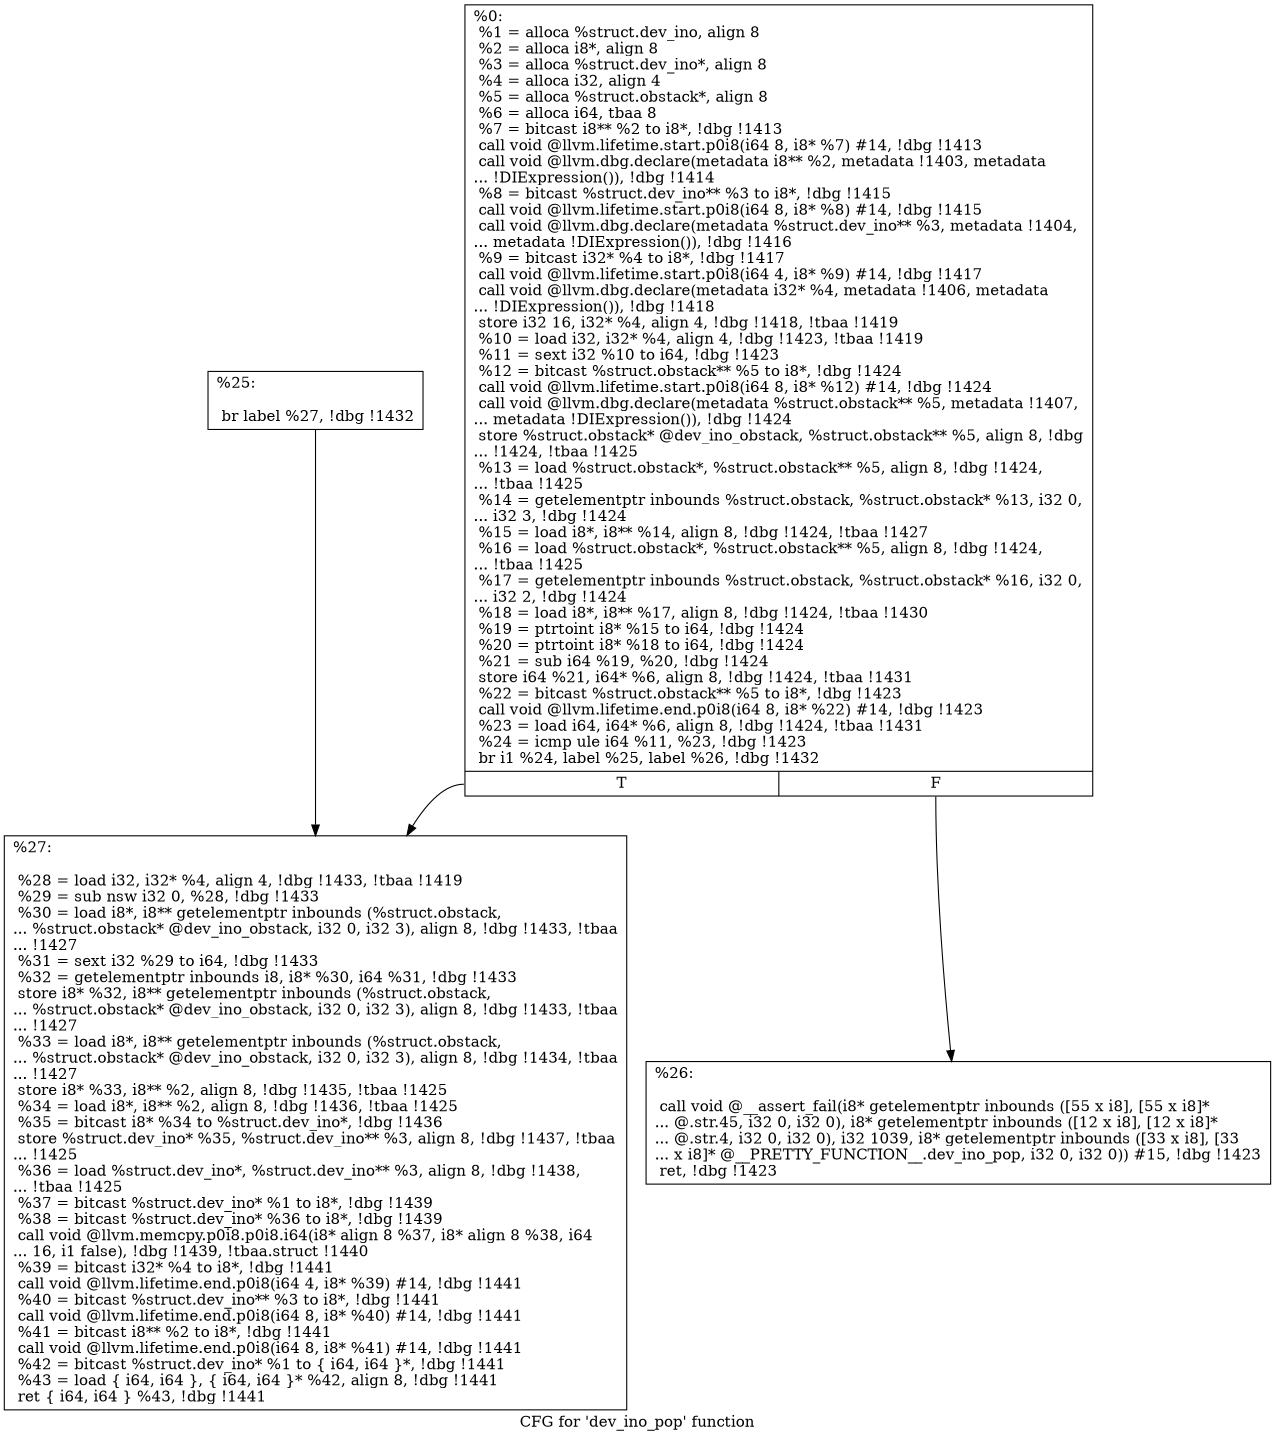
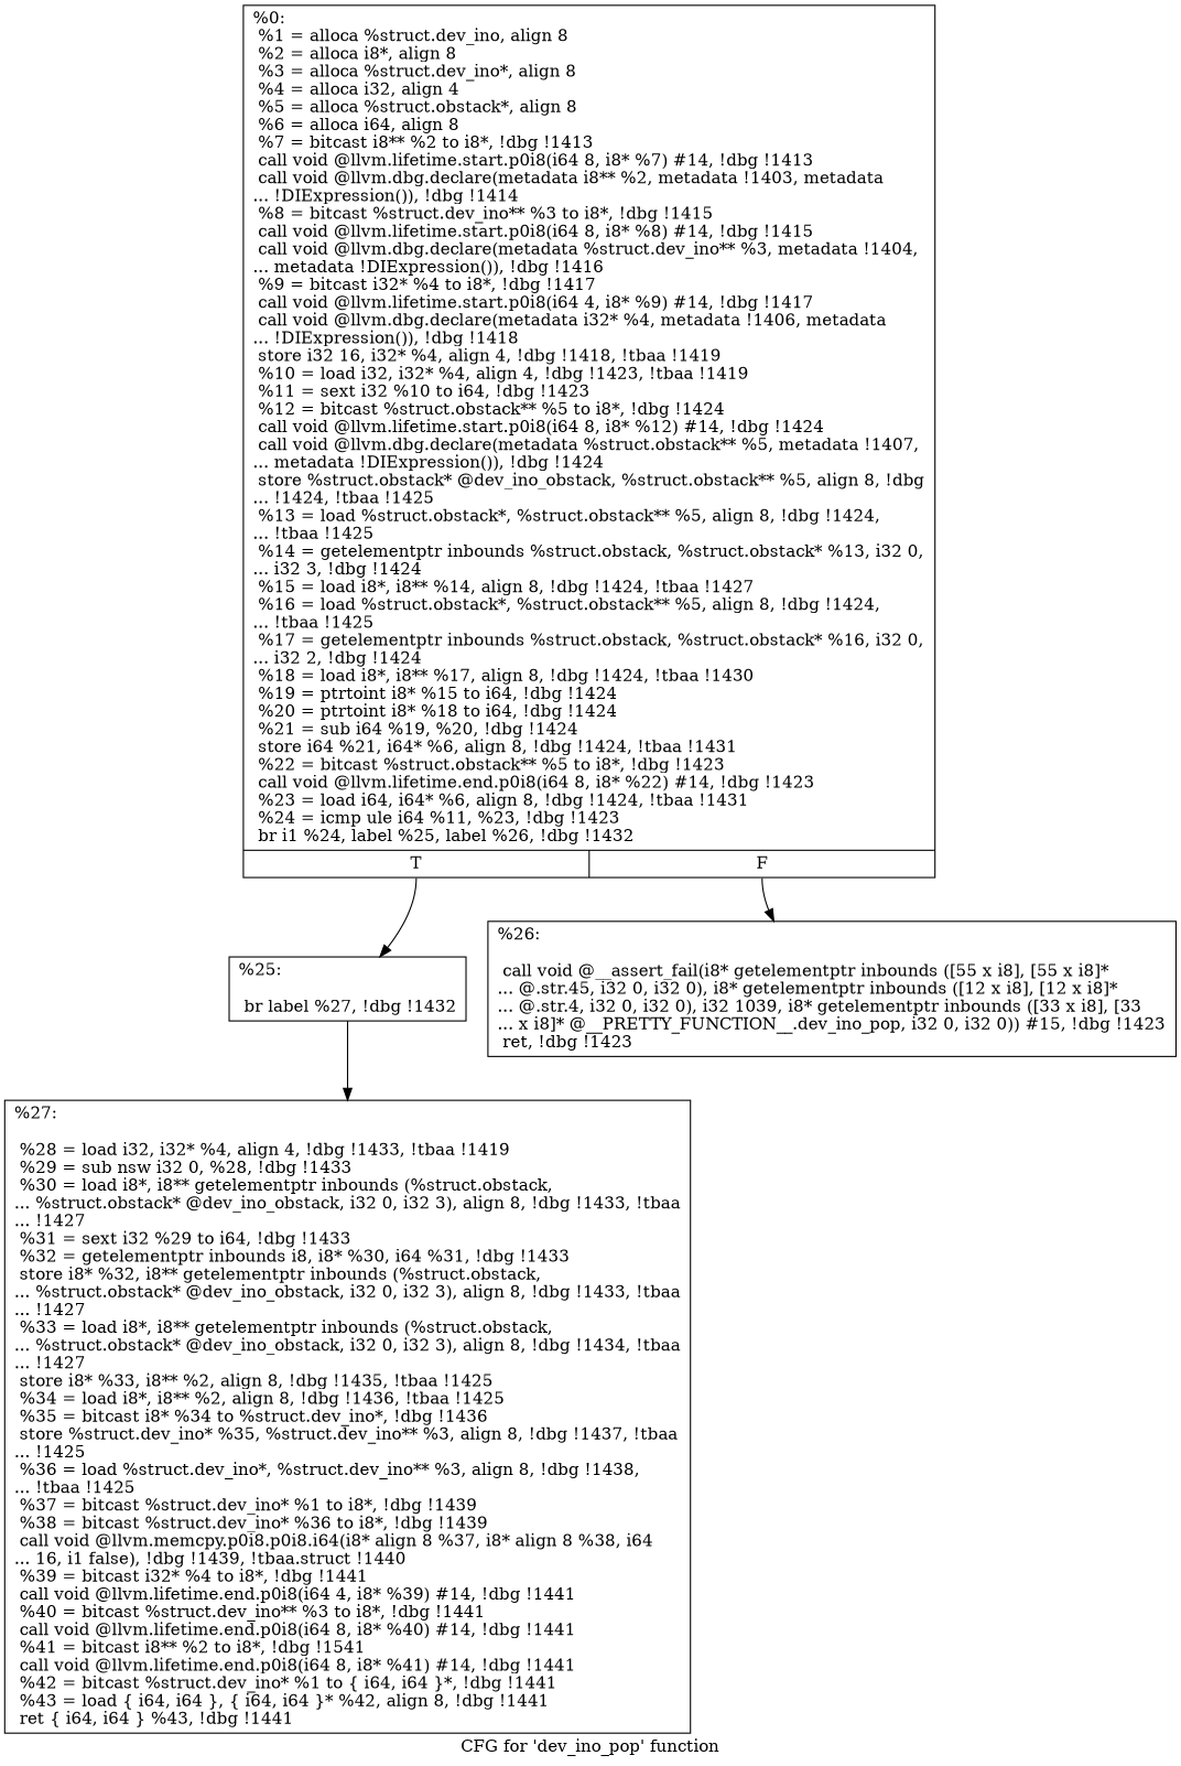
  digraph {
    label="CFG for 'dev_ino_pop' function"
    node [shape=record]
-   n1 [label="{%0:\l  %1 = alloca %struct.dev_ino, align 8\l  %2 = alloca i8*, align 8\l  %3 = alloca %struct.dev_ino*, align 8\l  %4 = alloca i32, align 4\l  %5 = alloca %struct.obstack*, align 8\l  %6 = alloca i64, tbaa 8\l  %7 = bitcast i8** %2 to i8*, !dbg !1413\l  call void @llvm.lifetime.start.p0i8(i64 8, i8* %7) #14, !dbg !1413\l  call void @llvm.dbg.declare(metadata i8** %2, metadata !1403, metadata\l... !DIExpression()), !dbg !1414\l  %8 = bitcast %struct.dev_ino** %3 to i8*, !dbg !1415\l  call void @llvm.lifetime.start.p0i8(i64 8, i8* %8) #14, !dbg !1415\l  call void @llvm.dbg.declare(metadata %struct.dev_ino** %3, metadata !1404,\l... metadata !DIExpression()), !dbg !1416\l  %9 = bitcast i32* %4 to i8*, !dbg !1417\l  call void @llvm.lifetime.start.p0i8(i64 4, i8* %9) #14, !dbg !1417\l  call void @llvm.dbg.declare(metadata i32* %4, metadata !1406, metadata\l... !DIExpression()), !dbg !1418\l  store i32 16, i32* %4, align 4, !dbg !1418, !tbaa !1419\l  %10 = load i32, i32* %4, align 4, !dbg !1423, !tbaa !1419\l  %11 = sext i32 %10 to i64, !dbg !1423\l  %12 = bitcast %struct.obstack** %5 to i8*, !dbg !1424\l  call void @llvm.lifetime.start.p0i8(i64 8, i8* %12) #14, !dbg !1424\l  call void @llvm.dbg.declare(metadata %struct.obstack** %5, metadata !1407,\l... metadata !DIExpression()), !dbg !1424\l  store %struct.obstack* @dev_ino_obstack, %struct.obstack** %5, align 8, !dbg\l... !1424, !tbaa !1425\l  %13 = load %struct.obstack*, %struct.obstack** %5, align 8, !dbg !1424,\l... !tbaa !1425\l  %14 = getelementptr inbounds %struct.obstack, %struct.obstack* %13, i32 0,\l... i32 3, !dbg !1424\l  %15 = load i8*, i8** %14, align 8, !dbg !1424, !tbaa !1427\l  %16 = load %struct.obstack*, %struct.obstack** %5, align 8, !dbg !1424,\l... !tbaa !1425\l  %17 = getelementptr inbounds %struct.obstack, %struct.obstack* %16, i32 0,\l... i32 2, !dbg !1424\l  %18 = load i8*, i8** %17, align 8, !dbg !1424, !tbaa !1430\l  %19 = ptrtoint i8* %15 to i64, !dbg !1424\l  %20 = ptrtoint i8* %18 to i64, !dbg !1424\l  %21 = sub i64 %19, %20, !dbg !1424\l  store i64 %21, i64* %6, align 8, !dbg !1424, !tbaa !1431\l  %22 = bitcast %struct.obstack** %5 to i8*, !dbg !1423\l  call void @llvm.lifetime.end.p0i8(i64 8, i8* %22) #14, !dbg !1423\l  %23 = load i64, i64* %6, align 8, !dbg !1424, !tbaa !1431\l  %24 = icmp ule i64 %11, %23, !dbg !1423\l  br i1 %24, label %25, label %26, !dbg !1432\l|{<s0>T|<s1>F}}"]
+   n1 [label="{%0:\l  %1 = alloca %struct.dev_ino, align 8\l  %2 = alloca i8*, align 8\l  %3 = alloca %struct.dev_ino*, align 8\l  %4 = alloca i32, align 4\l  %5 = alloca %struct.obstack*, align 8\l  %6 = alloca i64, align 8\l  %7 = bitcast i8** %2 to i8*, !dbg !1413\l  call void @llvm.lifetime.start.p0i8(i64 8, i8* %7) #14, !dbg !1413\l  call void @llvm.dbg.declare(metadata i8** %2, metadata !1403, metadata\l... !DIExpression()), !dbg !1414\l  %8 = bitcast %struct.dev_ino** %3 to i8*, !dbg !1415\l  call void @llvm.lifetime.start.p0i8(i64 8, i8* %8) #14, !dbg !1415\l  call void @llvm.dbg.declare(metadata %struct.dev_ino** %3, metadata !1404,\l... metadata !DIExpression()), !dbg !1416\l  %9 = bitcast i32* %4 to i8*, !dbg !1417\l  call void @llvm.lifetime.start.p0i8(i64 4, i8* %9) #14, !dbg !1417\l  call void @llvm.dbg.declare(metadata i32* %4, metadata !1406, metadata\l... !DIExpression()), !dbg !1418\l  store i32 16, i32* %4, align 4, !dbg !1418, !tbaa !1419\l  %10 = load i32, i32* %4, align 4, !dbg !1423, !tbaa !1419\l  %11 = sext i32 %10 to i64, !dbg !1423\l  %12 = bitcast %struct.obstack** %5 to i8*, !dbg !1424\l  call void @llvm.lifetime.start.p0i8(i64 8, i8* %12) #14, !dbg !1424\l  call void @llvm.dbg.declare(metadata %struct.obstack** %5, metadata !1407,\l... metadata !DIExpression()), !dbg !1424\l  store %struct.obstack* @dev_ino_obstack, %struct.obstack** %5, align 8, !dbg\l... !1424, !tbaa !1425\l  %13 = load %struct.obstack*, %struct.obstack** %5, align 8, !dbg !1424,\l... !tbaa !1425\l  %14 = getelementptr inbounds %struct.obstack, %struct.obstack* %13, i32 0,\l... i32 3, !dbg !1424\l  %15 = load i8*, i8** %14, align 8, !dbg !1424, !tbaa !1427\l  %16 = load %struct.obstack*, %struct.obstack** %5, align 8, !dbg !1424,\l... !tbaa !1425\l  %17 = getelementptr inbounds %struct.obstack, %struct.obstack* %16, i32 0,\l... i32 2, !dbg !1424\l  %18 = load i8*, i8** %17, align 8, !dbg !1424, !tbaa !1430\l  %19 = ptrtoint i8* %15 to i64, !dbg !1424\l  %20 = ptrtoint i8* %18 to i64, !dbg !1424\l  %21 = sub i64 %19, %20, !dbg !1424\l  store i64 %21, i64* %6, align 8, !dbg !1424, !tbaa !1431\l  %22 = bitcast %struct.obstack** %5 to i8*, !dbg !1423\l  call void @llvm.lifetime.end.p0i8(i64 8, i8* %22) #14, !dbg !1423\l  %23 = load i64, i64* %6, align 8, !dbg !1424, !tbaa !1431\l  %24 = icmp ule i64 %11, %23, !dbg !1423\l  br i1 %24, label %25, label %26, !dbg !1432\l|{<s0>T|<s1>F}}"]
    n2 [label="{%25:\l\l  br label %27, !dbg !1432\l}"]
    n3 [label="{%26:\l\l  call void @__assert_fail(i8* getelementptr inbounds ([55 x i8], [55 x i8]*\l... @.str.45, i32 0, i32 0), i8* getelementptr inbounds ([12 x i8], [12 x i8]*\l... @.str.4, i32 0, i32 0), i32 1039, i8* getelementptr inbounds ([33 x i8], [33\l... x i8]* @__PRETTY_FUNCTION__.dev_ino_pop, i32 0, i32 0)) #15, !dbg !1423\l  ret, !dbg !1423\l}"]
-   n4 [label="{%27:\l\l  %28 = load i32, i32* %4, align 4, !dbg !1433, !tbaa !1419\l  %29 = sub nsw i32 0, %28, !dbg !1433\l  %30 = load i8*, i8** getelementptr inbounds (%struct.obstack,\l... %struct.obstack* @dev_ino_obstack, i32 0, i32 3), align 8, !dbg !1433, !tbaa\l... !1427\l  %31 = sext i32 %29 to i64, !dbg !1433\l  %32 = getelementptr inbounds i8, i8* %30, i64 %31, !dbg !1433\l  store i8* %32, i8** getelementptr inbounds (%struct.obstack,\l... %struct.obstack* @dev_ino_obstack, i32 0, i32 3), align 8, !dbg !1433, !tbaa\l... !1427\l  %33 = load i8*, i8** getelementptr inbounds (%struct.obstack,\l... %struct.obstack* @dev_ino_obstack, i32 0, i32 3), align 8, !dbg !1434, !tbaa\l... !1427\l  store i8* %33, i8** %2, align 8, !dbg !1435, !tbaa !1425\l  %34 = load i8*, i8** %2, align 8, !dbg !1436, !tbaa !1425\l  %35 = bitcast i8* %34 to %struct.dev_ino*, !dbg !1436\l  store %struct.dev_ino* %35, %struct.dev_ino** %3, align 8, !dbg !1437, !tbaa\l... !1425\l  %36 = load %struct.dev_ino*, %struct.dev_ino** %3, align 8, !dbg !1438,\l... !tbaa !1425\l  %37 = bitcast %struct.dev_ino* %1 to i8*, !dbg !1439\l  %38 = bitcast %struct.dev_ino* %36 to i8*, !dbg !1439\l  call void @llvm.memcpy.p0i8.p0i8.i64(i8* align 8 %37, i8* align 8 %38, i64\l... 16, i1 false), !dbg !1439, !tbaa.struct !1440\l  %39 = bitcast i32* %4 to i8*, !dbg !1441\l  call void @llvm.lifetime.end.p0i8(i64 4, i8* %39) #14, !dbg !1441\l  %40 = bitcast %struct.dev_ino** %3 to i8*, !dbg !1441\l  call void @llvm.lifetime.end.p0i8(i64 8, i8* %40) #14, !dbg !1441\l  %41 = bitcast i8** %2 to i8*, !dbg !1441\l  call void @llvm.lifetime.end.p0i8(i64 8, i8* %41) #14, !dbg !1441\l  %42 = bitcast %struct.dev_ino* %1 to \{ i64, i64 \}*, !dbg !1441\l  %43 = load \{ i64, i64 \}, \{ i64, i64 \}* %42, align 8, !dbg !1441\l  ret \{ i64, i64 \} %43, !dbg !1441\l}"]
-   n1 -> n4 [tailport=s0]
+   n4 [label="{%27:\l\l  %28 = load i32, i32* %4, align 4, !dbg !1433, !tbaa !1419\l  %29 = sub nsw i32 0, %28, !dbg !1433\l  %30 = load i8*, i8** getelementptr inbounds (%struct.obstack,\l... %struct.obstack* @dev_ino_obstack, i32 0, i32 3), align 8, !dbg !1433, !tbaa\l... !1427\l  %31 = sext i32 %29 to i64, !dbg !1433\l  %32 = getelementptr inbounds i8, i8* %30, i64 %31, !dbg !1433\l  store i8* %32, i8** getelementptr inbounds (%struct.obstack,\l... %struct.obstack* @dev_ino_obstack, i32 0, i32 3), align 8, !dbg !1433, !tbaa\l... !1427\l  %33 = load i8*, i8** getelementptr inbounds (%struct.obstack,\l... %struct.obstack* @dev_ino_obstack, i32 0, i32 3), align 8, !dbg !1434, !tbaa\l... !1427\l  store i8* %33, i8** %2, align 8, !dbg !1435, !tbaa !1425\l  %34 = load i8*, i8** %2, align 8, !dbg !1436, !tbaa !1425\l  %35 = bitcast i8* %34 to %struct.dev_ino*, !dbg !1436\l  store %struct.dev_ino* %35, %struct.dev_ino** %3, align 8, !dbg !1437, !tbaa\l... !1425\l  %36 = load %struct.dev_ino*, %struct.dev_ino** %3, align 8, !dbg !1438,\l... !tbaa !1425\l  %37 = bitcast %struct.dev_ino* %1 to i8*, !dbg !1439\l  %38 = bitcast %struct.dev_ino* %36 to i8*, !dbg !1439\l  call void @llvm.memcpy.p0i8.p0i8.i64(i8* align 8 %37, i8* align 8 %38, i64\l... 16, i1 false), !dbg !1439, !tbaa.struct !1440\l  %39 = bitcast i32* %4 to i8*, !dbg !1441\l  call void @llvm.lifetime.end.p0i8(i64 4, i8* %39) #14, !dbg !1441\l  %40 = bitcast %struct.dev_ino** %3 to i8*, !dbg !1441\l  call void @llvm.lifetime.end.p0i8(i64 8, i8* %40) #14, !dbg !1441\l  %41 = bitcast i8** %2 to i8*, !dbg !1541\l  call void @llvm.lifetime.end.p0i8(i64 8, i8* %41) #14, !dbg !1441\l  %42 = bitcast %struct.dev_ino* %1 to \{ i64, i64 \}*, !dbg !1441\l  %43 = load \{ i64, i64 \}, \{ i64, i64 \}* %42, align 8, !dbg !1441\l  ret \{ i64, i64 \} %43, !dbg !1441\l}"]
+   n1 -> n2 [tailport=s0]
    n1 -> n3 [tailport=s1]
    n2 -> n4
  }
